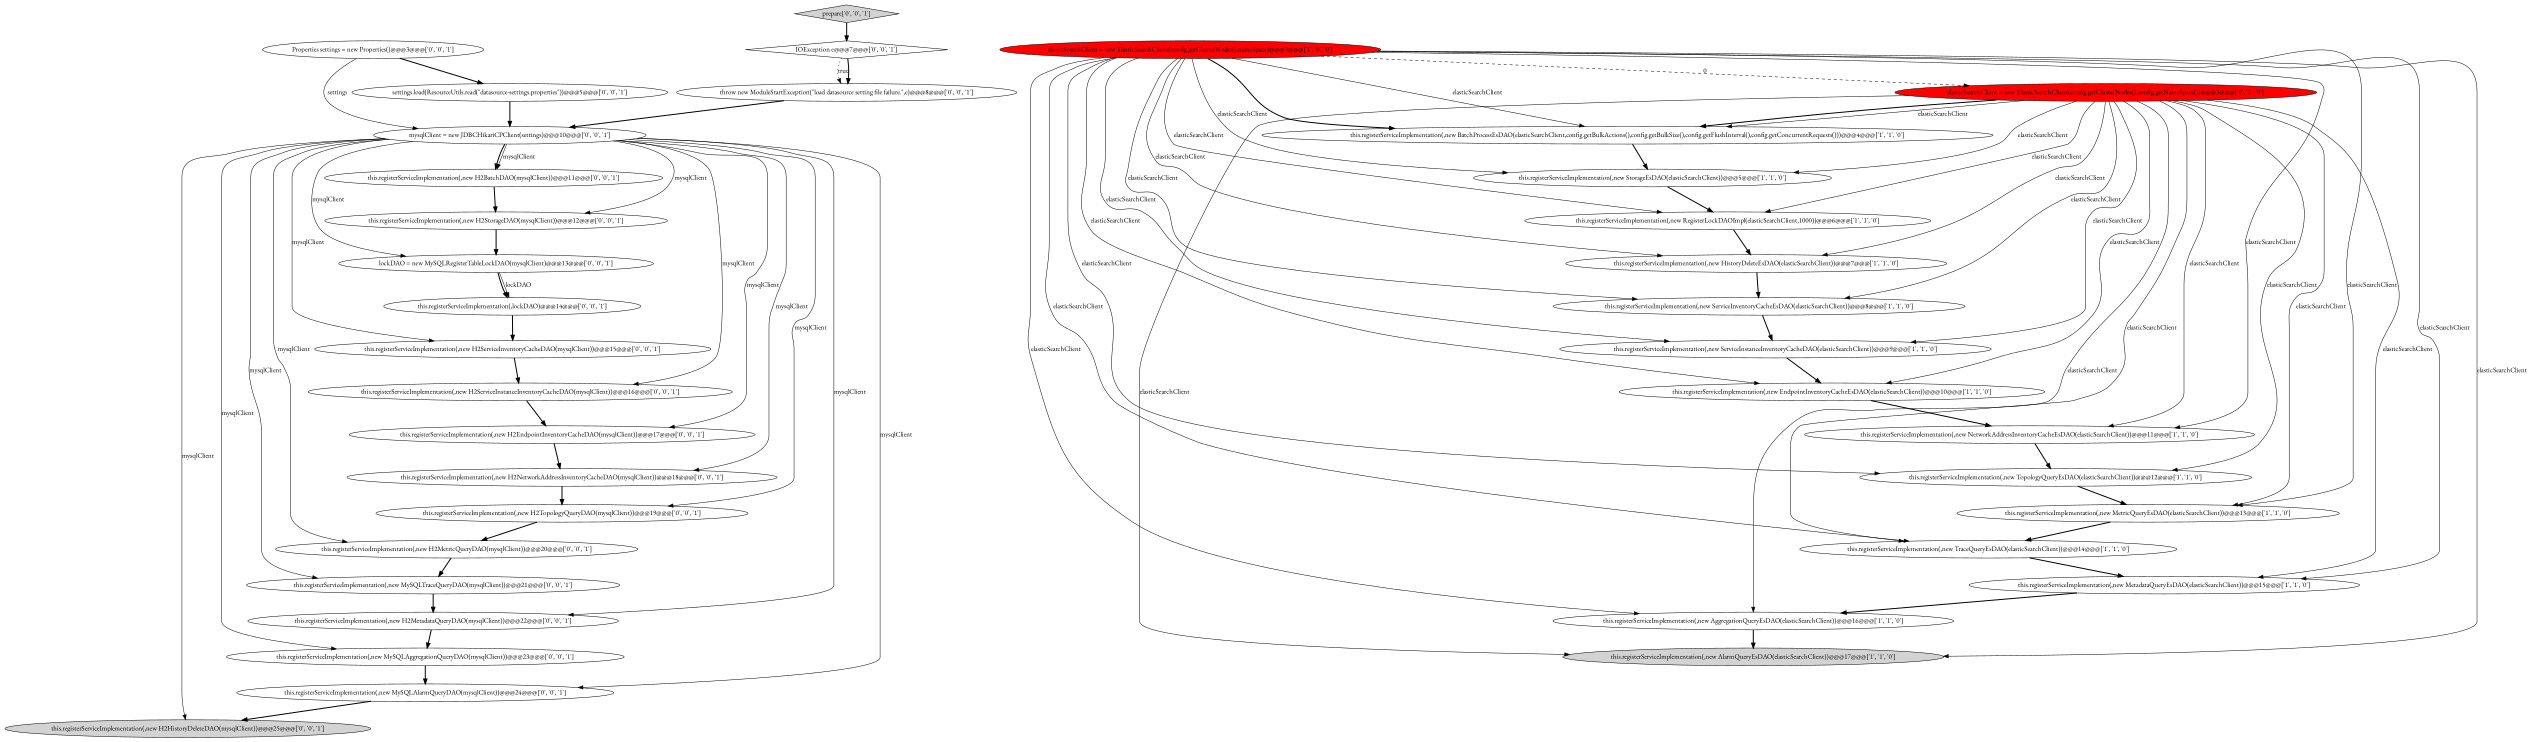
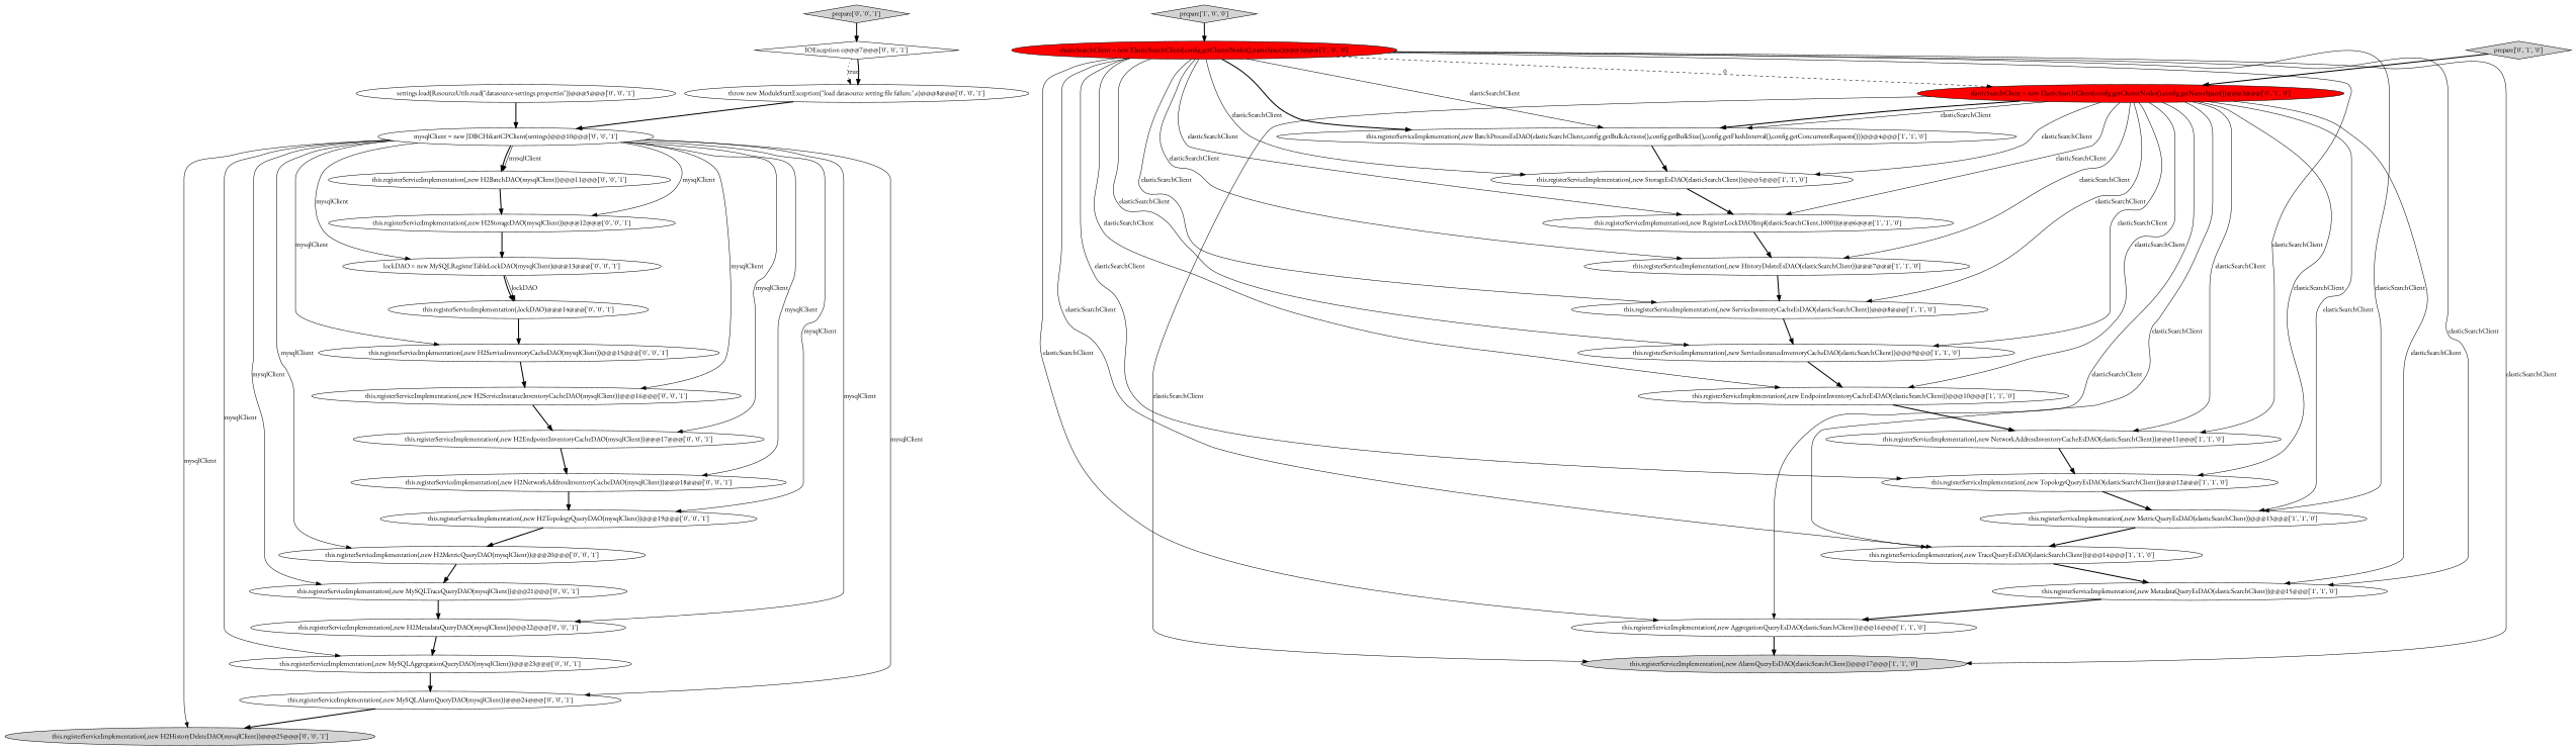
  digraph {
    fontname="EB Garamond"
    node [fillcolor=white fontname="EB Garamond" shape=ellipse style=filled]
    edge [fontname="EB Garamond" style=solid]
    n1 [label="this.registerServiceImplementation(,new H2StorageDAO(mysqlClient))@@@12@@@['0', '0', '1']"]
    n2 [label="lockDAO = new MySQLRegisterTableLockDAO(mysqlClient)@@@13@@@['0', '0', '1']"]
    n3 [label="this.registerServiceImplementation(,lockDAO)@@@14@@@['0', '0', '1']"]
    n4 [label="this.registerServiceImplementation(,new StorageEsDAO(elasticSearchClient))@@@5@@@['1', '1', '0']"]
    n5 [label="this.registerServiceImplementation(,new RegisterLockDAOImpl(elasticSearchClient,1000))@@@6@@@['1', '1', '0']"]
    n6 [label="this.registerServiceImplementation(,new HistoryDeleteEsDAO(elasticSearchClient))@@@7@@@['1', '1', '0']"]
    n7 [fillcolor=lightgray label="this.registerServiceImplementation(,new H2HistoryDeleteDAO(mysqlClient))@@@25@@@['0', '0', '1']"]
    n8 [label="this.registerServiceImplementation(,new MetricQueryEsDAO(elasticSearchClient))@@@13@@@['1', '1', '0']"]
    n9 [label="this.registerServiceImplementation(,new TraceQueryEsDAO(elasticSearchClient))@@@14@@@['1', '1', '0']"]
    n10 [label="this.registerServiceImplementation(,new MetadataQueryEsDAO(elasticSearchClient))@@@15@@@['1', '1', '0']"]
    n11 [label="this.registerServiceImplementation(,new H2EndpointInventoryCacheDAO(mysqlClient))@@@17@@@['0', '0', '1']"]
    n12 [label="this.registerServiceImplementation(,new H2NetworkAddressInventoryCacheDAO(mysqlClient))@@@18@@@['0', '0', '1']"]
    n13 [label="this.registerServiceImplementation(,new H2TopologyQueryDAO(mysqlClient))@@@19@@@['0', '0', '1']"]
    n14 [label="this.registerServiceImplementation(,new H2ServiceInventoryCacheDAO(mysqlClient))@@@15@@@['0', '0', '1']"]
    n15 [label="this.registerServiceImplementation(,new H2ServiceInstanceInventoryCacheDAO(mysqlClient))@@@16@@@['0', '0', '1']"]
+   n16 [fillcolor=lightgray label="prepare['0', '1', '0']" shape=diamond]
    n17 [fillcolor=red label="elasticSearchClient = new ElasticSearchClient(config.getClusterNodes(),config.getNameSpace())@@@3@@@['0', '1', '0']"]
    n18 [label="this.registerServiceImplementation(,new ServiceInventoryCacheEsDAO(elasticSearchClient))@@@8@@@['1', '1', '0']"]
    n19 [label="this.registerServiceImplementation(,new BatchProcessEsDAO(elasticSearchClient,config.getBulkActions(),config.getBulkSize(),config.getFlushInterval(),config.getConcurrentRequests()))@@@4@@@['1', '1', '0']"]
    n20 [label="this.registerServiceImplementation(,new ServiceInstanceInventoryCacheDAO(elasticSearchClient))@@@9@@@['1', '1', '0']"]
    n21 [label="this.registerServiceImplementation(,new EndpointInventoryCacheEsDAO(elasticSearchClient))@@@10@@@['1', '1', '0']"]
    n22 [label="this.registerServiceImplementation(,new NetworkAddressInventoryCacheEsDAO(elasticSearchClient))@@@11@@@['1', '1', '0']"]
    n23 [label="this.registerServiceImplementation(,new TopologyQueryEsDAO(elasticSearchClient))@@@12@@@['1', '1', '0']"]
    n24 [label="this.registerServiceImplementation(,new AggregationQueryEsDAO(elasticSearchClient))@@@16@@@['1', '1', '0']"]
    n25 [fillcolor=lightgray label="this.registerServiceImplementation(,new AlarmQueryEsDAO(elasticSearchClient))@@@17@@@['1', '1', '0']"]
    n26 [label="mysqlClient = new JDBCHikariCPClient(settings)@@@10@@@['0', '0', '1']"]
    n27 [label="this.registerServiceImplementation(,new H2MetricQueryDAO(mysqlClient))@@@20@@@['0', '0', '1']"]
    n28 [label="this.registerServiceImplementation(,new MySQLAlarmQueryDAO(mysqlClient))@@@24@@@['0', '0', '1']"]
    n29 [label="this.registerServiceImplementation(,new MySQLTraceQueryDAO(mysqlClient))@@@21@@@['0', '0', '1']"]
    n30 [label="this.registerServiceImplementation(,new MySQLAggregationQueryDAO(mysqlClient))@@@23@@@['0', '0', '1']"]
    n31 [label="this.registerServiceImplementation(,new H2BatchDAO(mysqlClient))@@@11@@@['0', '0', '1']"]
    n32 [label="this.registerServiceImplementation(,new H2MetadataQueryDAO(mysqlClient))@@@22@@@['0', '0', '1']"]
    n33 [fillcolor=red label="elasticSearchClient = new ElasticSearchClient(config.getClusterNodes(),nameSpace)@@@3@@@['1', '0', '0']"]
-   n34 [label="Properties settings = new Properties()@@@3@@@['0', '0', '1']"]
    n35 [label="settings.load(ResourceUtils.read(\"datasource-settings.properties\"))@@@5@@@['0', '0', '1']"]
    n36 [fillcolor=lightgray label="prepare['0', '0', '1']" shape=diamond]
    n37 [label="IOException e@@@7@@@['0', '0', '1']" shape=diamond]
    n38 [label="throw new ModuleStartException(\"load datasource setting file failure.\",e)@@@8@@@['0', '0', '1']"]
+   n39 [fillcolor=lightgray label="prepare['1', '0', '0']" shape=diamond]
    n1 -> n2 [style=bold]
    n2 -> n3 [label=lockDAO]
    n2 -> n3 [style=bold]
    n3 -> n14 [style=bold]
    n4 -> n5 [style=bold]
    n5 -> n6 [style=bold]
    n6 -> n18 [style=bold]
    n8 -> n9 [style=bold]
    n9 -> n10 [style=bold]
    n10 -> n24 [style=bold]
    n11 -> n12 [style=bold]
    n12 -> n13 [style=bold]
    n13 -> n27 [style=bold]
    n14 -> n15 [style=bold]
    n15 -> n11 [style=bold]
+   n16 -> n17 [style=bold]
    n17 -> n4 [label=elasticSearchClient]
    n17 -> n5 [label=elasticSearchClient]
    n17 -> n6 [label=elasticSearchClient]
    n17 -> n8 [label=elasticSearchClient]
    n17 -> n9 [label=elasticSearchClient]
    n17 -> n10 [label=elasticSearchClient]
    n17 -> n18 [label=elasticSearchClient]
    n17 -> n19 [style=bold]
    n17 -> n19 [label=elasticSearchClient]
    n17 -> n20 [label=elasticSearchClient]
    n17 -> n21 [label=elasticSearchClient]
    n17 -> n22 [label=elasticSearchClient]
    n17 -> n23 [label=elasticSearchClient]
    n17 -> n24 [label=elasticSearchClient]
    n17 -> n25 [label=elasticSearchClient]
    n18 -> n20 [style=bold]
    n19 -> n4 [style=bold]
    n20 -> n21 [style=bold]
    n21 -> n22 [style=bold]
    n22 -> n23 [style=bold]
    n23 -> n8 [style=bold]
    n24 -> n25 [style=bold]
    n26 -> n1 [label=mysqlClient]
    n26 -> n2 [label=mysqlClient]
    n26 -> n7 [label=mysqlClient]
    n26 -> n11 [label=mysqlClient]
    n26 -> n12 [label=mysqlClient]
    n26 -> n13 [label=mysqlClient]
    n26 -> n14 [label=mysqlClient]
    n26 -> n15 [label=mysqlClient]
    n26 -> n27 [label=mysqlClient]
    n26 -> n28 [label=mysqlClient]
    n26 -> n29 [label=mysqlClient]
    n26 -> n30 [label=mysqlClient]
    n26 -> n31 [label=mysqlClient]
    n26 -> n31 [style=bold]
    n26 -> n32 [label=mysqlClient]
    n27 -> n29 [style=bold]
    n28 -> n7 [style=bold]
    n29 -> n32 [style=bold]
    n30 -> n28 [style=bold]
    n31 -> n1 [style=bold]
    n32 -> n30 [style=bold]
    n33 -> n4 [label=elasticSearchClient]
    n33 -> n5 [label=elasticSearchClient]
    n33 -> n6 [label=elasticSearchClient]
    n33 -> n8 [label=elasticSearchClient]
    n33 -> n9 [label=elasticSearchClient]
    n33 -> n10 [label=elasticSearchClient]
    n33 -> n17 [label=0 style=dashed]
    n33 -> n18 [label=elasticSearchClient]
    n33 -> n19 [style=bold]
    n33 -> n19 [label=elasticSearchClient]
    n33 -> n20 [label=elasticSearchClient]
    n33 -> n21 [label=elasticSearchClient]
    n33 -> n22 [label=elasticSearchClient]
    n33 -> n23 [label=elasticSearchClient]
    n33 -> n24 [label=elasticSearchClient]
    n33 -> n25 [label=elasticSearchClient]
-   n34 -> n26 [label=settings]
-   n34 -> n35 [style=bold]
    n35 -> n26 [style=bold]
    n36 -> n37 [style=bold]
    n37 -> n38 [label=true style=dotted]
    n37 -> n38 [style=bold]
    n38 -> n26 [style=bold]
+   n39 -> n33 [style=bold]
  }
